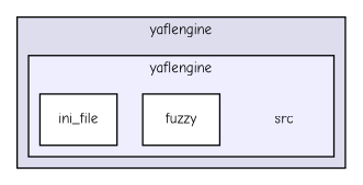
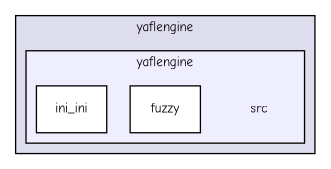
  digraph {
    compound=true
    fontname="Comic Neue"
    node [fontname="Comic Neue" fontsize=10 shape=box color=black fillcolor=white style=filled]
    n1 [label=src shape=plaintext color="" fillcolor="" style=""]
    n2 [label=fuzzy]
-   n3 [label=ini_file]
+   n3 [label=ini_ini]
    subgraph cluster_1 {
      bgcolor="#ddddee"
      fontsize=10
      label=yaflengine
      pencolor=black
      subgraph cluster_2 {
        bgcolor="#eeeeff"
        fontsize=10
        pencolor=black
        n1
        n2
        n3
      }
    }
  }
